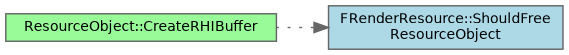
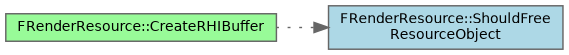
  digraph {
    rankdir=RL
    node [fontname=Helvetica fontsize=10 shape=box style=filled]
    n1 [color=gray40 fillcolor=lightblue fontcolor=black height=0.2 label="FRenderResource::ShouldFree\lResourceObject" width=0.4]
-   n2 [color=grey40 fillcolor=palegreen height=0.2 label="ResourceObject::CreateRHIBuffer" width=0.4]
+   n2 [color=grey40 fillcolor=palegreen height=0.2 label="FRenderResource::CreateRHIBuffer" width=0.4]
    n1 -> n2 [color=gray40 dir=back fontname=Helvetica fontsize=10 labelfontname=Helvetica labelfontsize=10 style=dotted]
  }
